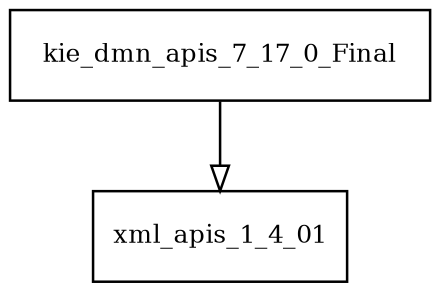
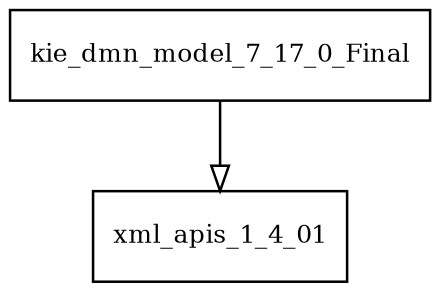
  digraph {
    node [fontsize=10.0 shape=box]
-   kie_dmn_model_7_17_0_Final [label=kie_dmn_apis_7_17_0_Final]
+   kie_dmn_model_7_17_0_Final
    xml_apis_1_4_01
    kie_dmn_model_7_17_0_Final -> xml_apis_1_4_01 [style=solid arrowhead=onormal]
  }
